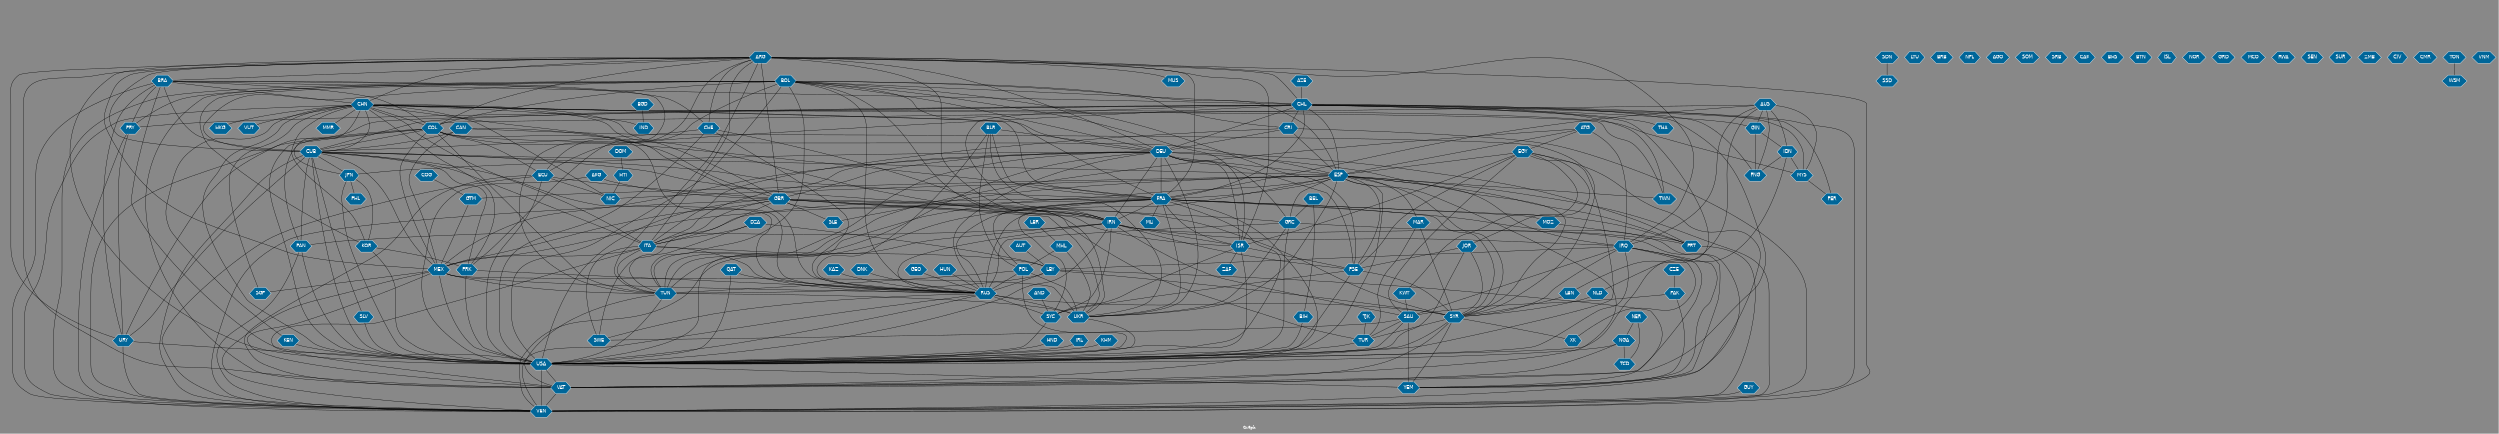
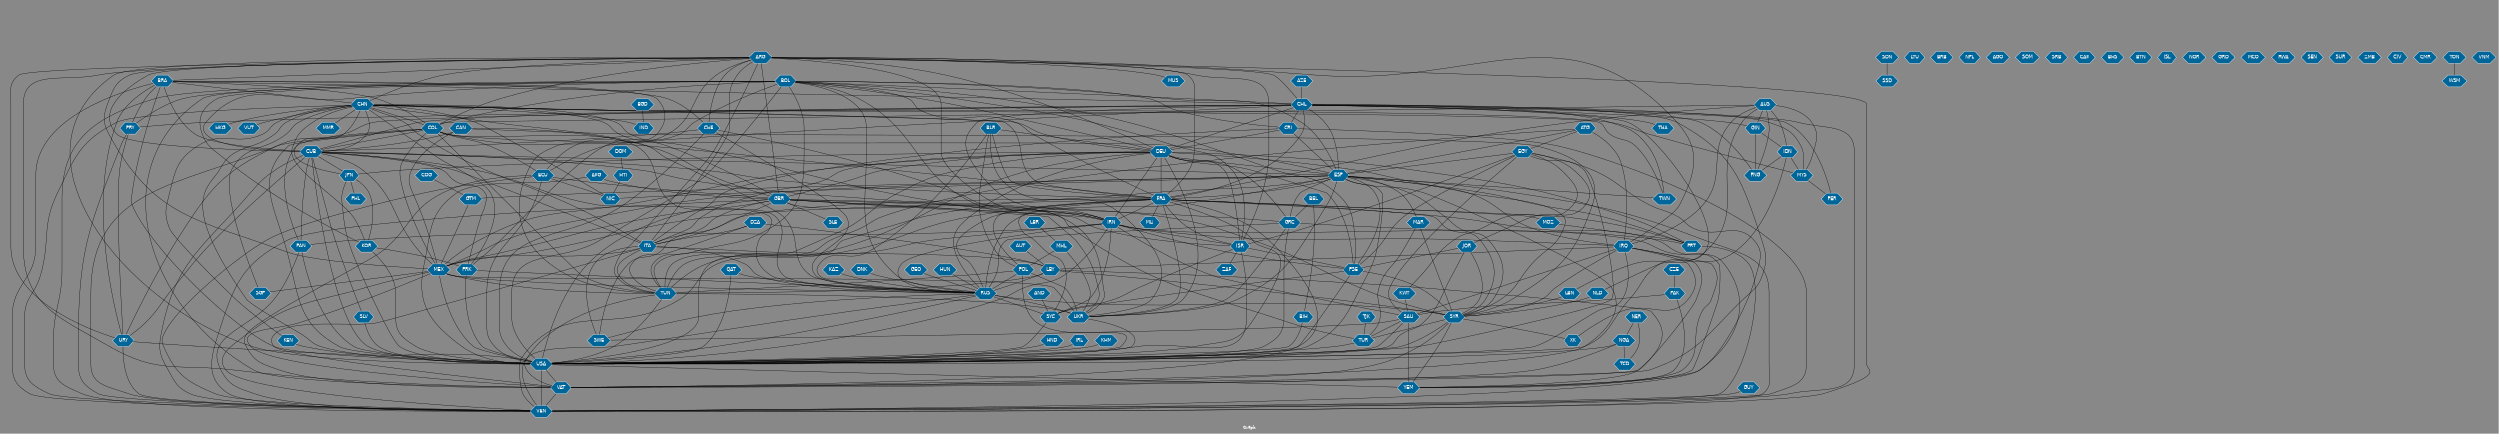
  graph {
    bgcolor="#888888"
    fontcolor=white
    fontsize=12
    label="Graph"
    node [color=white fillcolor="#006699" fontcolor=white fontname=Helvetica shape=hexagon style=filled]
    edge [arrowhead=open color=black fontcolor=white fontname=Courier fontsize=12 weight=1]
    n1 [label=VUT]
    n2 [label=RUS]
    n3 [label=USA]
    n4 [label=UKR]
    n5 [label=VEN]
    n6 [label=SYR]
    n7 [label=SWE]
    n8 [label=SYC]
    n9 [label=YEM]
    n10 [label=VAT]
    n11 [label=XK]
    n12 [label=TUR]
    n13 [label=IRQ]
    n14 [label=SAU]
    n15 [label=LBY]
    n16 [label=TUN]
    n17 [label=COL]
    n18 [label=CUB]
    n19 [label=FRA]
    n20 [label=ESP]
    n21 [label=MEX]
    n22 [label=ECU]
    n23 [label=PAN]
    n24 [label=IRN]
    n25 [label=SLV]
    n26 [label=ITA]
    n27 [label=JPN]
    n28 [label=URY]
    n29 [label=PRK]
    n30 [label=ISR]
    n31 [label=POL]
    n32 [label=PRT]
    n33 [label=MOZ]
    n34 [label=MLI]
    n35 [label=NIC]
    n36 [label=TWN]
    n37 [label=GRC]
    n38 [label=PSE]
    n39 [label=GTM]
    n40 [label=MAR]
    n41 [label=SGP]
    n42 [label=GBR]
    n43 [label=KOR]
    n44 [label=PHL]
    n45 [label=CHN]
    n46 [label=DEU]
    n47 [label=MMR]
    n48 [label=IND]
    n49 [label=HKG]
    n50 [label=KEN]
    n51 [label=MYS]
    n52 [label=SLE]
    n53 [label=PER]
    n54 [label=ZAF]
    n55 [label=BOL]
    n56 [label=CRI]
    n57 [label=CHL]
    n58 [label=PRY]
    n59 [label=THA]
    n60 [label=GIN]
    n61 [label=PNG]
    n62 [label=EGY]
    n63 [label=JOR]
    n64 [label=KWT]
    n65 [label=BRA]
    n66 [label=CHE]
    n67 [label=IDN]
    n68 [label=ARG]
    n69 [label=MUS]
    n70 [label=LBR]
    n71 [label=MHL]
    n72 [label=AFG]
    n73 [label=NGA]
    n74 [label=TCD]
    n75 [label=LBN]
    n76 [label=BEL]
    n77 [label=BIH]
    n78 [label=PAK]
    n79 [label=BGD]
    n80 [label=SSD]
    n81 [label=SDN]
    n82 [label=NLD]
    n83 [label=LTU]
    n84 [label=AUS]
    n85 [label=HND]
    n86 [label=BRB]
    n87 [label=NER]
    n88 [label=NPL]
    n89 [label=CAN]
    n90 [label=AGO]
    n91 [label=SOM]
    n92 [label=HTI]
    n93 [label=CZE]
    n94 [label=SRB]
    n95 [label=QAT]
    n96 [label=CAF]
    n97 [label=GEO]
    n98 [label=AUT]
    n99 [label=BHS]
    n100 [label=BTN]
    n101 [label=DZA]
    n102 [label=ISL]
    n103 [label=ATG]
    n104 [label=IRL]
    n105 [label=BLR]
    n106 [label=NOR]
    n107 [label=GRD]
    n108 [label=AZE]
    n109 [label=MCO]
    n110 [label=DOM]
    n111 [label=RWA]
    n112 [label=TJK]
    n113 [label=SEN]
    n114 [label=KHM]
    n115 [label=AND]
    n116 [label=COG]
    n117 [label=SUR]
    n118 [label=HUN]
    n119 [label=ZMB]
    n120 [label=CIV]
    n121 [label=CMR]
    n122 [label=WSM]
    n123 [label=TON]
    n124 [label=KAZ]
    n125 [label=DNK]
    n126 [label=VNM]
    n127 [label=GUY]
    n2 -- n3 [weight=12]
    n2 -- n4 [weight=84]
    n2 -- n5 [weight=3]
    n2 -- n6
    n2 -- n7
    n2 -- n8
    n3 -- n5 [weight=116]
    n3 -- n9 [weight=4]
    n3 -- n10 [weight=6]
    n4 -- n3 [weight=18]
    n6 -- n3 [weight=8]
    n6 -- n9 [weight=2]
    n6 -- n10 [weight=2]
    n6 -- n11
    n6 -- n12 [weight=6]
    n8 -- n3 [weight=2]
    n10 -- n5 [weight=5]
    n12 -- n3 [weight=2]
    n13 -- n3 [weight=6]
    n13 -- n6 [weight=11]
    n13 -- n9 [weight=3]
    n13 -- n10 [weight=2]
    n13 -- n11
    n13 -- n14
    n13 -- n15 [weight=3]
    n14 -- n3 [weight=2]
    n14 -- n7 [weight=5]
    n14 -- n9 [weight=24]
    n14 -- n12
    n15 -- n2
    n15 -- n6 [weight=2]
    n15 -- n9 [weight=2]
    n15 -- n16 [weight=6]
    n16 -- n3 [weight=3]
    n16 -- n4
    n16 -- n10 [weight=4]
    n17 -- n2
    n17 -- n3 [weight=2]
    n17 -- n5 [weight=8]
    n17 -- n16 [weight=7]
    n17 -- n18 [weight=17]
    n17 -- n19
    n17 -- n20 [weight=4]
    n17 -- n21 [weight=3]
    n17 -- n22 [weight=2]
    n17 -- n23 [weight=3]
    n18 -- n2 [weight=3]
    n18 -- n3 [weight=51]
    n18 -- n5 [weight=20]
    n18 -- n19 [weight=2]
    n18 -- n20 [weight=2]
    n18 -- n21
    n18 -- n23 [weight=4]
    n18 -- n24 [weight=2]
    n18 -- n25
    n18 -- n26 [weight=2]
    n18 -- n27
    n18 -- n28
    n18 -- n29 [weight=3]
    n19 -- n2 [weight=7]
    n19 -- n3 [weight=3]
    n19 -- n4 [weight=5]
    n19 -- n5
    n19 -- n6
    n19 -- n8 [weight=4]
    n19 -- n10 [weight=4]
    n19 -- n16 [weight=2]
    n19 -- n21 [weight=5]
    n19 -- n24 [weight=6]
    n19 -- n26 [weight=3]
    n19 -- n30 [weight=2]
    n19 -- n31
    n19 -- n32
    n19 -- n33
    n19 -- n34
    n20 -- n2 [weight=3]
    n20 -- n3 [weight=2]
    n20 -- n4 [weight=4]
    n20 -- n5 [weight=19]
    n20 -- n6 [weight=4]
    n20 -- n10
    n20 -- n13 [weight=2]
    n20 -- n16 [weight=23]
    n20 -- n19 [weight=16]
-   n20 -- n52
+   n20 -- n21
    n20 -- n32 [weight=6]
    n20 -- n35
    n20 -- n36
    n20 -- n37 [weight=13]
    n20 -- n38
    n20 -- n39 [weight=4]
    n20 -- n40 [weight=3]
    n21 -- n2
    n21 -- n3 [weight=17]
    n21 -- n4
    n21 -- n5 [weight=3]
    n21 -- n10 [weight=7]
    n21 -- n16 [weight=3]
    n21 -- n41
    n22 -- n3 [weight=8]
    n22 -- n5 [weight=10]
    n22 -- n10
    n22 -- n35
    n22 -- n42 [weight=2]
    n23 -- n3 [weight=2]
    n23 -- n5 [weight=2]
    n24 -- n2
    n24 -- n3 [weight=71]
    n24 -- n5 [weight=4]
    n24 -- n8
    n24 -- n9 [weight=6]
    n24 -- n13 [weight=2]
    n24 -- n14 [weight=7]
    n24 -- n23 [weight=2]
    n24 -- n30 [weight=51]
    n24 -- n38
    n25 -- n3
    n26 -- n2
    n26 -- n7
    n26 -- n10 [weight=3]
    n26 -- n15
    n26 -- n16 [weight=3]
    n26 -- n21 [weight=2]
    n27 -- n3
    n27 -- n43 [weight=2]
    n27 -- n44
    n28 -- n3 [weight=7]
    n28 -- n5 [weight=10]
    n29 -- n2
    n29 -- n3 [weight=12]
    n30 -- n3 [weight=51]
    n30 -- n8 [weight=11]
    n30 -- n38 [weight=49]
    n30 -- n54
    n31 -- n2 [weight=3]
    n31 -- n3
    n31 -- n4 [weight=4]
    n31 -- n16
    n32 -- n5
    n33 -- n32
    n37 -- n2
    n37 -- n3
    n37 -- n4
    n37 -- n32 [weight=2]
    n38 -- n3 [weight=6]
    n38 -- n6 [weight=2]
    n38 -- n8
    n39 -- n21
    n40 -- n6
    n40 -- n12 [weight=2]
    n42 -- n3 [weight=4]
    n42 -- n4 [weight=3]
    n42 -- n5
    n42 -- n6 [weight=10]
    n42 -- n7 [weight=9]
    n42 -- n12 [weight=5]
    n42 -- n21 [weight=2]
    n42 -- n24
    n42 -- n26
    n42 -- n30
    n42 -- n37
    n42 -- n52 [weight=5]
    n43 -- n3 [weight=34]
    n43 -- n29 [weight=21]
    n45 -- n1
    n45 -- n2
    n45 -- n3 [weight=8]
    n45 -- n5 [weight=6]
    n45 -- n17 [weight=5]
    n45 -- n18 [weight=3]
    n45 -- n19 [weight=2]
    n45 -- n24
    n45 -- n26 [weight=2]
    n45 -- n27 [weight=3]
    n45 -- n29
    n45 -- n35
    n45 -- n36
    n45 -- n41
    n45 -- n42 [weight=2]
    n45 -- n43 [weight=5]
    n45 -- n46 [weight=3]
    n45 -- n47 [weight=2]
    n45 -- n48 [weight=2]
    n45 -- n49
    n45 -- n50
    n45 -- n51
    n46 -- n2 [weight=12]
    n46 -- n3 [weight=5]
    n46 -- n4 [weight=10]
    n46 -- n6
    n46 -- n16
    n46 -- n19 [weight=30]
    n46 -- n20 [weight=13]
    n46 -- n21
    n46 -- n24 [weight=4]
    n46 -- n26 [weight=3]
    n46 -- n27 [weight=2]
    n46 -- n30
    n46 -- n32
    n46 -- n37 [weight=26]
    n46 -- n38
    n46 -- n42
    n50 -- n3 [weight=3]
    n51 -- n53
    n55 -- n2
    n55 -- n3 [weight=11]
    n55 -- n4
    n55 -- n5 [weight=10]
    n55 -- n10 [weight=4]
    n55 -- n16 [weight=2]
    n55 -- n17 [weight=7]
    n55 -- n18
    n55 -- n19
    n55 -- n20
    n55 -- n29
    n55 -- n30 [weight=2]
    n55 -- n38
    n55 -- n43 [weight=2]
    n55 -- n46 [weight=3]
    n55 -- n56
    n55 -- n57 [weight=16]
    n55 -- n58
    n56 -- n5
    n56 -- n20
    n56 -- n26
    n56 -- n46
    n57 -- n3
    n57 -- n5 [weight=3]
    n57 -- n10 [weight=2]
    n57 -- n18
    n57 -- n19
    n57 -- n20
    n57 -- n22
    n57 -- n24
    n57 -- n28
    n57 -- n36
    n57 -- n46
    n57 -- n51
    n57 -- n53 [weight=9]
    n57 -- n56 [weight=2]
    n57 -- n58
    n57 -- n59
    n57 -- n60 [weight=3]
    n57 -- n61 [weight=3]
    n58 -- n5
    n58 -- n28
    n60 -- n61 [weight=9]
    n60 -- n67
    n62 -- n3 [weight=4]
    n62 -- n9
    n62 -- n14
    n62 -- n20
    n62 -- n30 [weight=2]
    n62 -- n38 [weight=6]
    n62 -- n63
    n62 -- n64
    n63 -- n3
    n63 -- n6
    n63 -- n38
    n64 -- n14
    n65 -- n3 [weight=5]
    n65 -- n5
    n65 -- n16
    n65 -- n17 [weight=2]
    n65 -- n18 [weight=4]
    n65 -- n28
    n65 -- n45
    n65 -- n57
    n65 -- n58 [weight=2]
    n65 -- n66
    n66 -- n2
    n66 -- n3
    n66 -- n18
    n66 -- n24 [weight=5]
    n67 -- n51 [weight=2]
    n67 -- n61
    n67 -- n82
    n68 -- n3 [weight=7]
    n68 -- n5 [weight=8]
    n68 -- n10 [weight=10]
    n68 -- n13 [weight=2]
    n68 -- n16
    n68 -- n17
    n68 -- n18
    n68 -- n19 [weight=10]
    n68 -- n21
    n68 -- n22
    n68 -- n24 [weight=7]
    n68 -- n26 [weight=2]
    n68 -- n28 [weight=10]
    n68 -- n30 [weight=9]
    n68 -- n42 [weight=11]
    n68 -- n45
    n68 -- n46
    n68 -- n57 [weight=2]
    n68 -- n65 [weight=2]
    n68 -- n66 [weight=3]
    n68 -- n69
    n70 -- n71
    n71 -- n4
    n71 -- n31
    n72 -- n3 [weight=8]
    n72 -- n42
    n73 -- n3
    n73 -- n10
    n73 -- n74 [weight=3]
    n75 -- n6 [weight=2]
    n76 -- n37 [weight=8]
    n76 -- n77
    n77 -- n3
    n78 -- n9 [weight=2]
    n78 -- n14 [weight=2]
    n79 -- n48
    n81 -- n80 [weight=6]
    n82 -- n6 [weight=2]
    n84 -- n13 [weight=3]
    n84 -- n17
    n84 -- n19
    n84 -- n51
    n84 -- n60
    n84 -- n61
    n84 -- n67 [weight=5]
    n84 -- n75
    n85 -- n3 [weight=3]
    n87 -- n73 [weight=3]
    n87 -- n74 [weight=7]
    n89 -- n6
    n89 -- n18
    n89 -- n21 [weight=2]
    n89 -- n42
    n92 -- n35
    n93 -- n78
    n95 -- n2
    n95 -- n3
    n97 -- n2 [weight=2]
    n98 -- n15
    n101 -- n15
    n101 -- n16 [weight=2]
    n101 -- n26
    n103 -- n13 [weight=6]
    n103 -- n16 [weight=2]
    n103 -- n20
    n103 -- n62
    n104 -- n3
    n105 -- n2 [weight=6]
    n105 -- n4 [weight=5]
    n105 -- n19
    n105 -- n31
    n105 -- n46 [weight=2]
    n108 -- n57 [weight=2]
    n110 -- n92
    n112 -- n12
    n114 -- n3 [weight=3]
    n115 -- n8
    n116 -- n39
    n118 -- n2
    n123 -- n122
    n124 -- n2
    n125 -- n2
    n127 -- n5
  }
